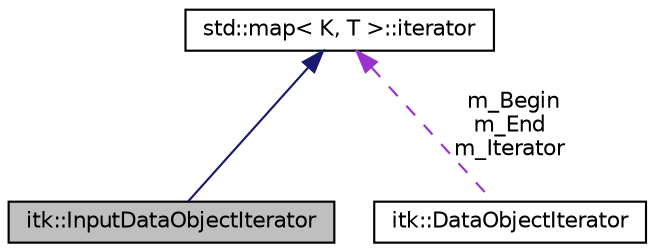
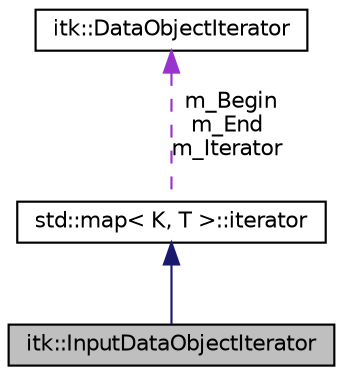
  digraph {
    node [color=black fillcolor=white fontname=Helvetica fontsize=10 shape=record style=filled]
    edge [dir=back fontname=Helvetica fontsize=10 labelfontname=Helvetica labelfontsize=10]
    n1 [fillcolor=grey75 fontcolor=black height=0.2 label="itk::InputDataObjectIterator" width=0.4]
    n2 [height=0.2 label="itk::DataObjectIterator" width=0.4]
    n3 [height=0.2 label="std::map\< K, T \>::iterator" width=0.4]
    n3 -> n1 [color=midnightblue style=solid]
-   n3 -> n2 [color=darkorchid3 label=" m_Begin\nm_End\nm_Iterator" style=dashed]
+   n2 -> n3 [color=darkorchid3 label=" m_Begin\nm_End\nm_Iterator" style=dashed]
  }
